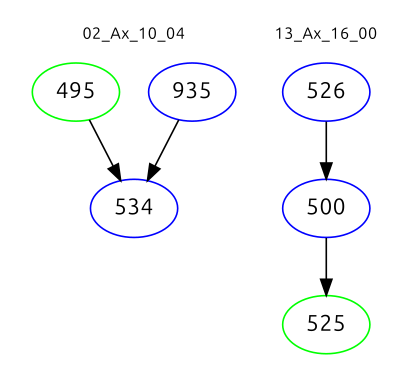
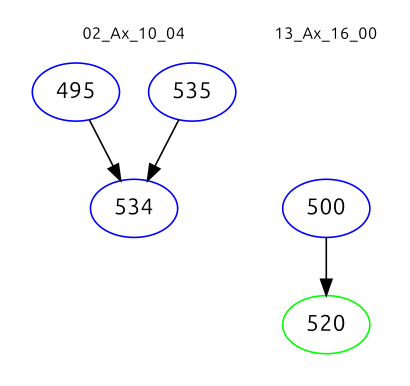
  digraph {
    fontname=Ubuntu
    node [color=blue fontname=Ubuntu]
    edge [color=black fontname=Ubuntu]
-   n1 [label=935]
+   n1 [label=535]
    n2 [label=534]
-   n3 [color=green label=495]
-   n4 [label=526]
+   n3 [label=495]
    n5 [label=500]
-   n6 [color=green label=525]
+   n6 [color=green label=520]
    subgraph cluster_1 {
      color=white
      fontsize=10
      label="02_Ax_10_04"
      n1
      n2
      n3
    }
    subgraph cluster_2 {
      color=white
      fontsize=10
      label="13_Ax_16_00"
-     n4
      n5
      n6
    }
    n1 -> n2
    n3 -> n2
-   n4 -> n5
    n5 -> n6
  }
